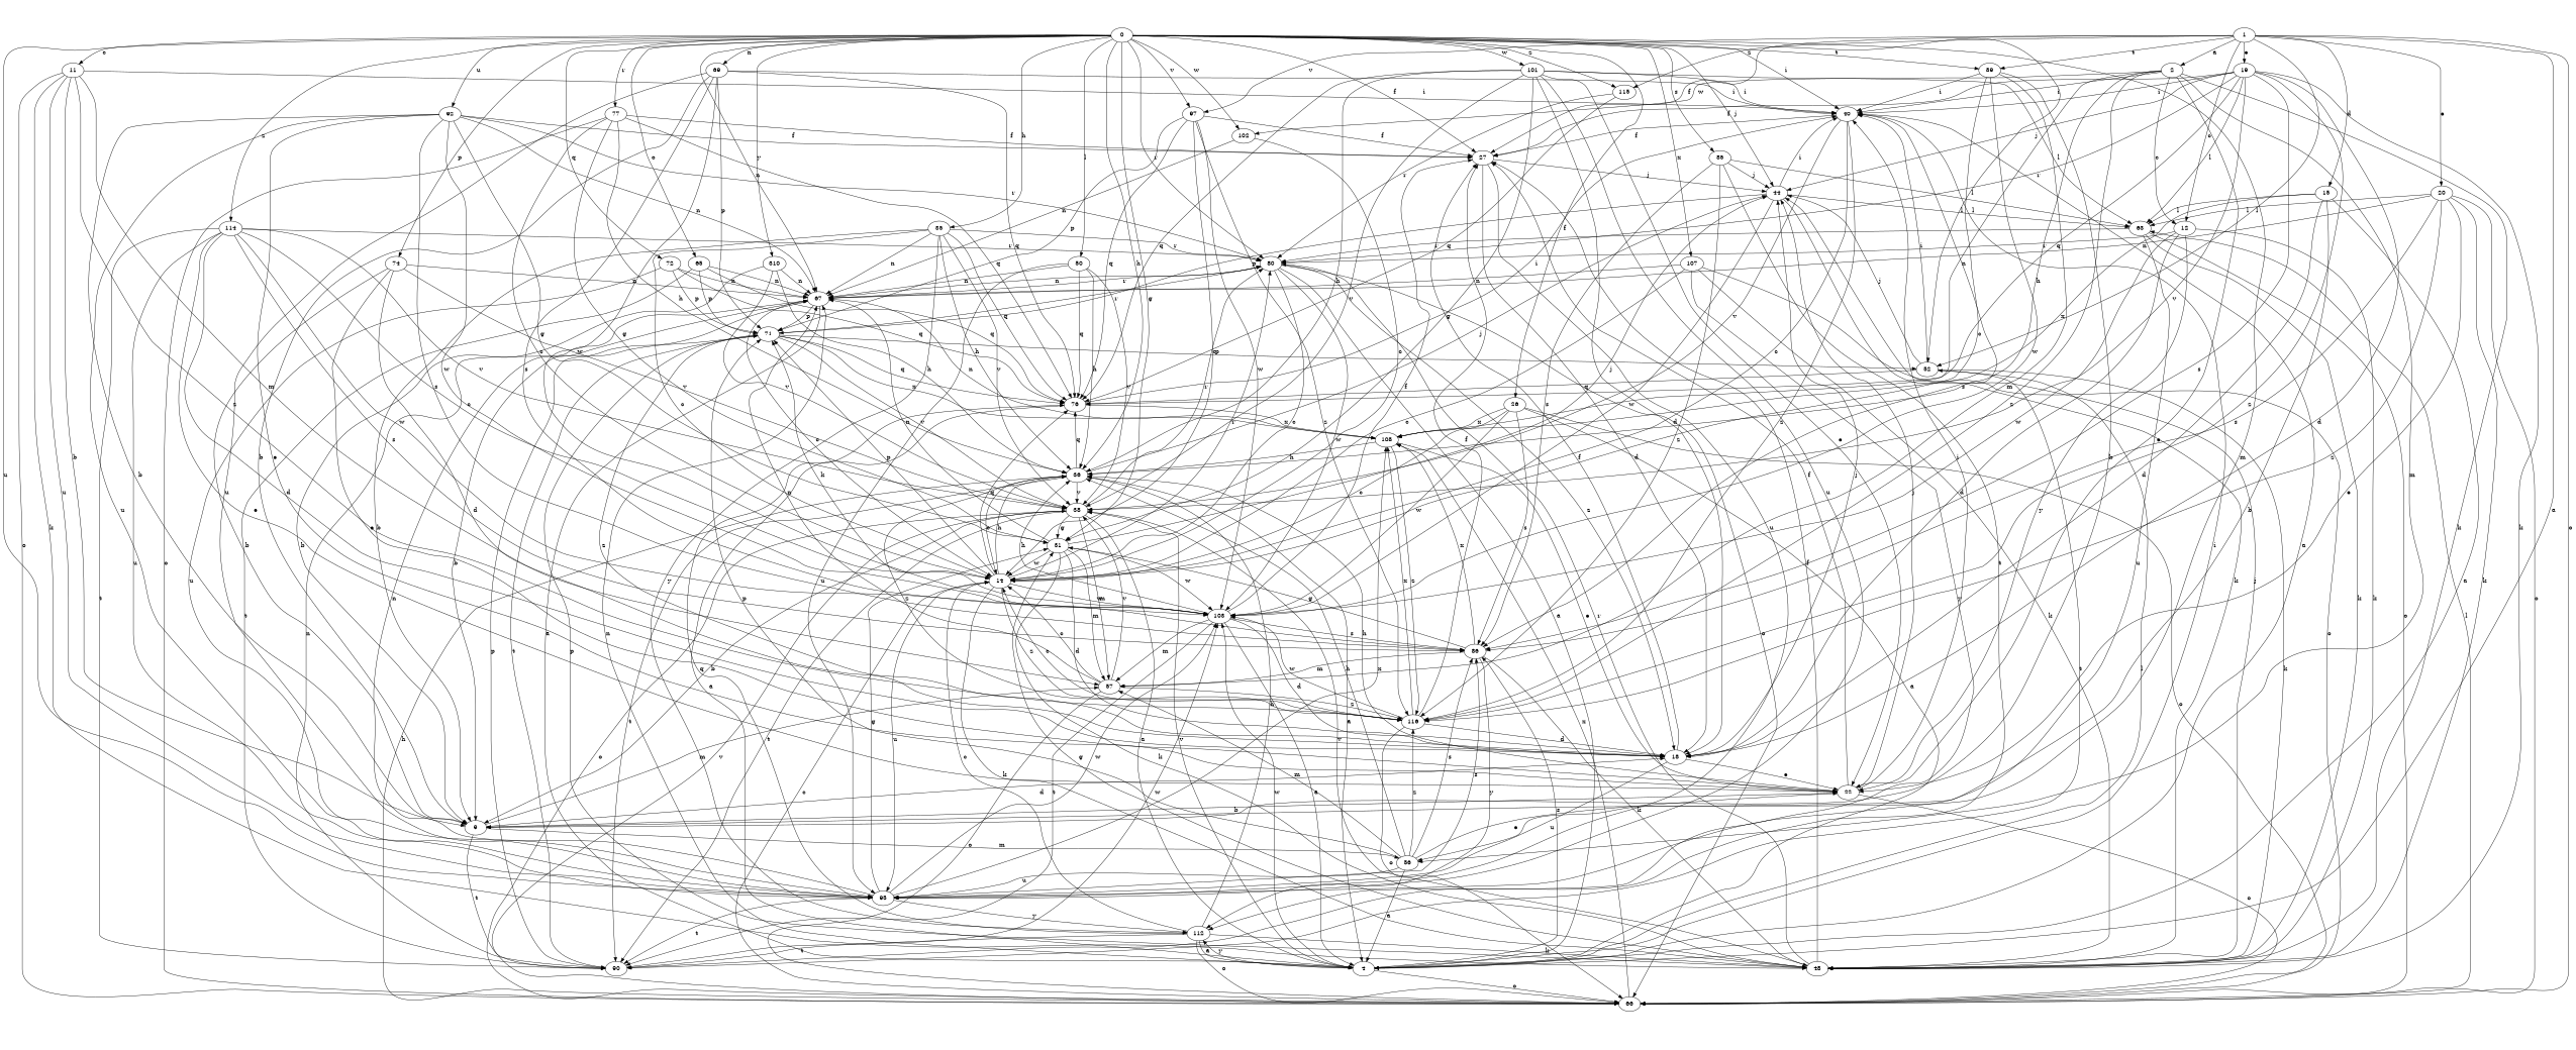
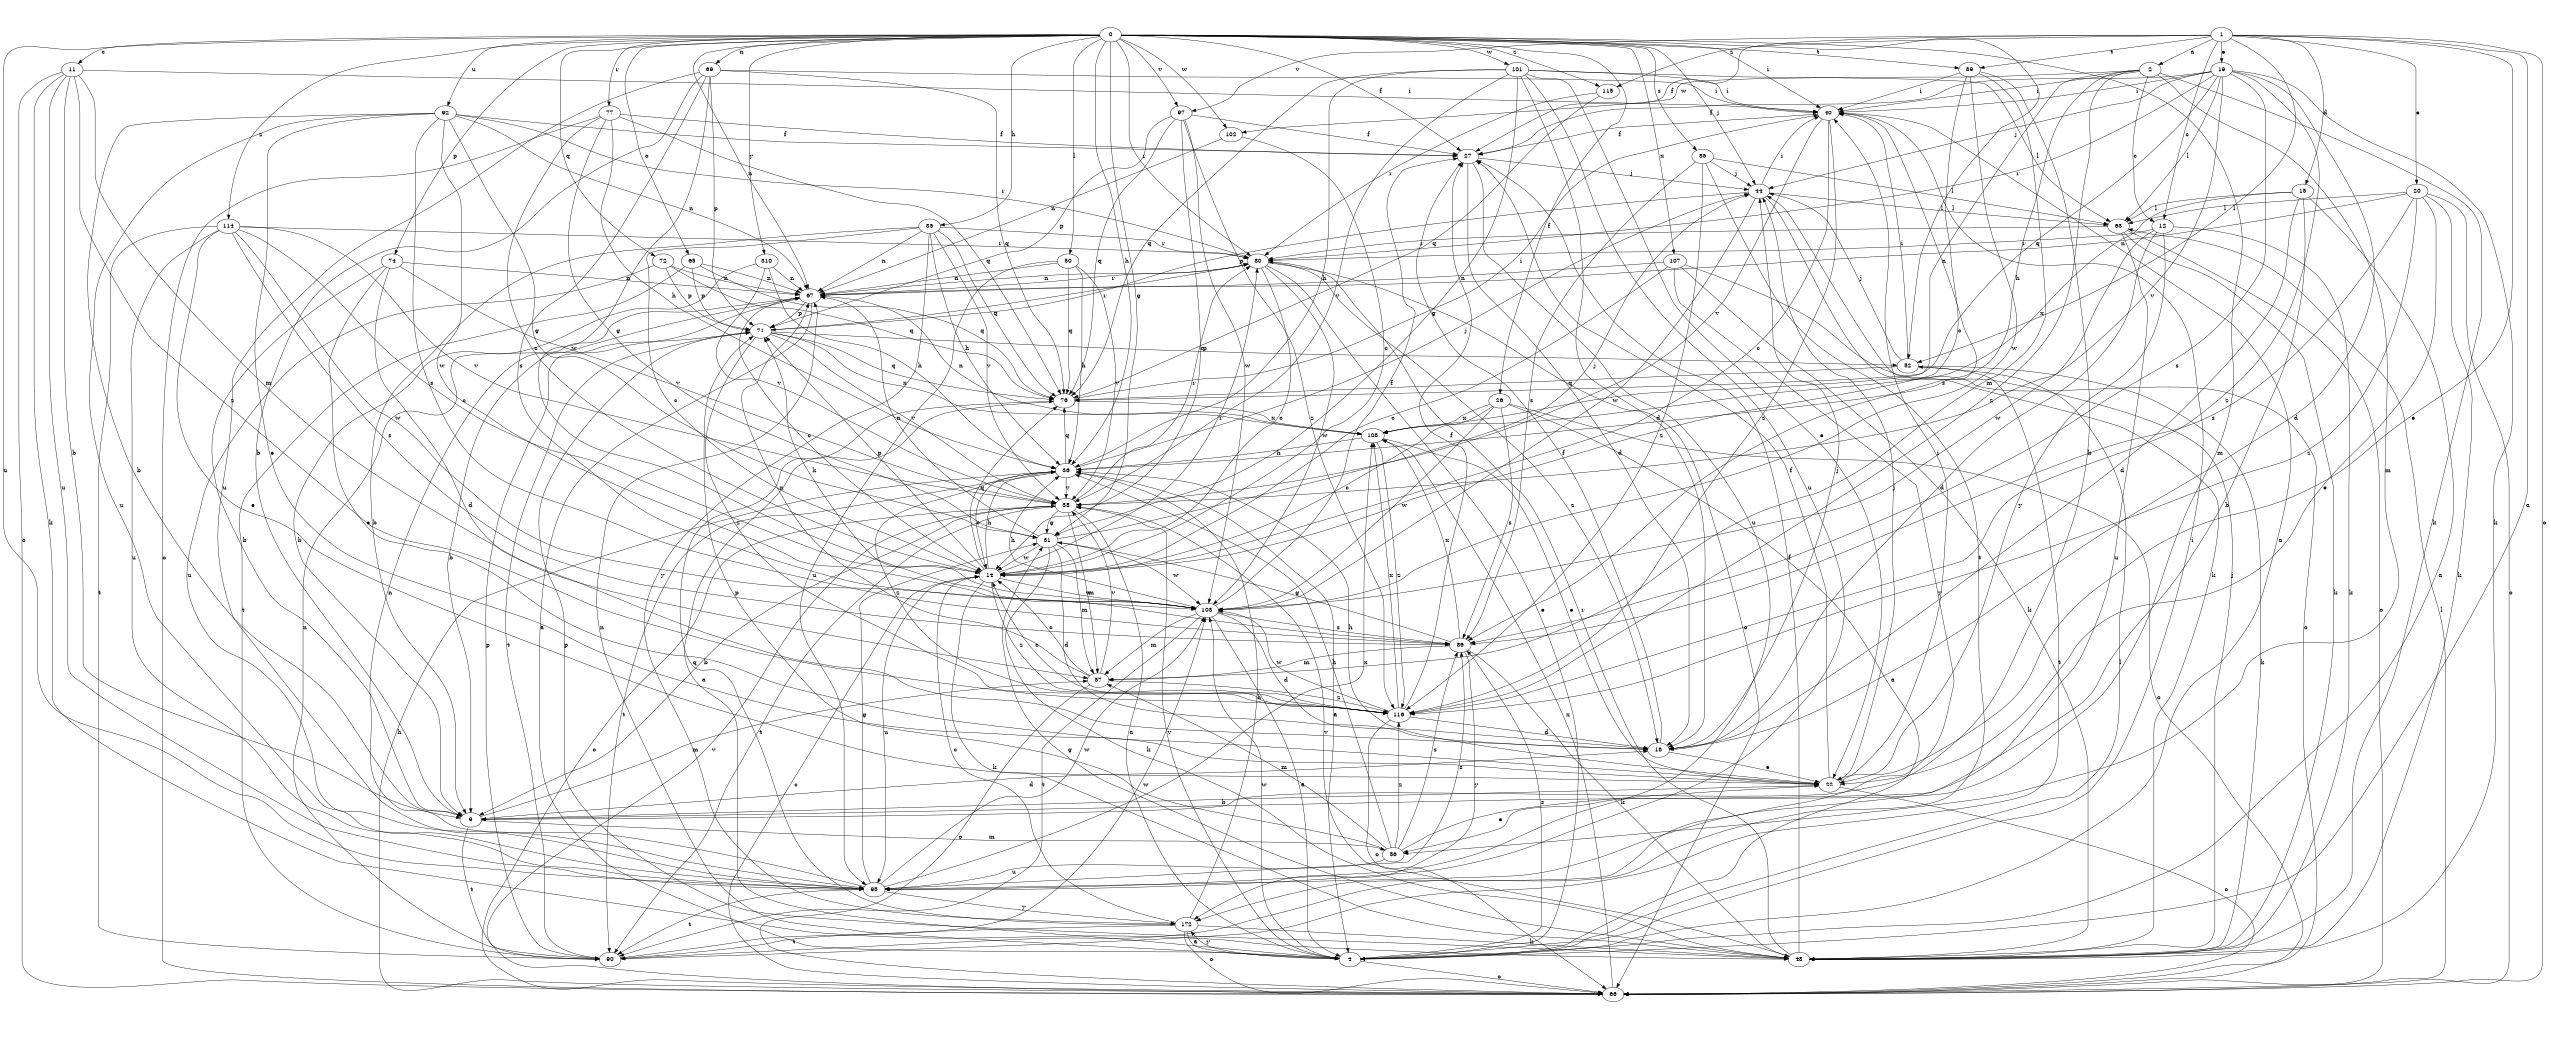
  strict digraph {
    0
    11
    26
    27
    31
    35
    36
    40
    44
    50
    52
    56
    n13 [label=69]
    n14 [label=67]
    65
    n16 [label=74]
    72
    77
    80
    85
    89
    92
    95
    97
    101
    102
    107
    n28 [label=310]
    114
    115
    9
    18
    57
    90
    66
    48
    116
    4
    108
    86
    103
    14
    n43 [label=38]
-   112
+   112 [label=172]
    76
    71
    n47 [label=63]
    22
    1
    2
    12
    15
    19
    20
    0 -> 11 [label=c]
    0 -> 26 [label=f]
    0 -> 27 [label=f]
    0 -> 31 [label=g]
    0 -> 35 [label=h]
    0 -> 36 [label=h]
    0 -> 40 [label=i]
    0 -> 44 [label=j]
    0 -> 50 [label=l]
    0 -> 52 [label=l]
    0 -> 56 [label=m]
    0 -> n13 [label=n]
    0 -> n14 [label=n]
    0 -> 65 [label=o]
    0 -> n16 [label=p]
    0 -> 72 [label=q]
    0 -> 77 [label=r]
    0 -> 80 [label=r]
    0 -> 85 [label=s]
    0 -> 89 [label=t]
    0 -> 92 [label=u]
    0 -> 95 [label=u]
    0 -> 97 [label=v]
    0 -> 101 [label=w]
    0 -> 102 [label=w]
    0 -> 107 [label=x]
    0 -> n28 [label=y]
    0 -> 114 [label=z]
    0 -> 115 [label=z]
    11 -> 40 [label=i]
    11 -> 95 [label=u]
    11 -> 9 [label=b]
    11 -> 57 [label=m]
    11 -> 66 [label=o]
    11 -> 48 [label=k]
    11 -> 116 [label=z]
    26 -> 66 [label=o]
    26 -> 4 [label=a]
    26 -> 108 [label=x]
    26 -> 86 [label=s]
    26 -> 103 [label=w]
    26 -> 14 [label=c]
    27 -> 44 [label=j]
    27 -> 95 [label=u]
    27 -> 18 [label=d]
    31 -> 44 [label=j]
    31 -> n14 [label=n]
    31 -> 18 [label=d]
    31 -> 57 [label=m]
    31 -> 48 [label=k]
    31 -> 103 [label=w]
    31 -> 14 [label=w]
    35 -> 36 [label=h]
    35 -> n14 [label=n]
    35 -> 80 [label=r]
    35 -> 9 [label=b]
    35 -> 14 [label=c]
    35 -> n43 [label=v]
    35 -> 112 [label=y]
    35 -> 76 [label=q]
    36 -> 44 [label=j]
    36 -> 90 [label=t]
    36 -> 116 [label=z]
    36 -> 4 [label=a]
    36 -> 14 [label=c]
    36 -> n43 [label=v]
    36 -> 76 [label=q]
    40 -> 27 [label=f]
    40 -> 116 [label=z]
    40 -> 4 [label=a]
    40 -> 86 [label=s]
    40 -> 14 [label=c]
    40 -> n43 [label=v]
    44 -> 40 [label=i]
    44 -> 48 [label=k]
    44 -> 103 [label=w]
    44 -> 71 [label=p]
    44 -> n47 [label=l]
    50 -> 36 [label=h]
    50 -> n14 [label=n]
    50 -> 95 [label=u]
    50 -> n43 [label=v]
    50 -> 76 [label=q]
    52 -> 40 [label=i]
    52 -> 44 [label=j]
    52 -> 90 [label=t]
    52 -> 48 [label=k]
    52 -> 76 [label=q]
    56 -> 36 [label=h]
    56 -> 95 [label=u]
    56 -> 57 [label=m]
    56 -> 116 [label=z]
-   56 -> 4 [label=a]
    56 -> 86 [label=s]
    56 -> 71 [label=p]
    56 -> 22 [label=e]
    n13 -> 40 [label=i]
    n13 -> 95 [label=u]
    n13 -> 9 [label=b]
    n13 -> 86 [label=s]
    n13 -> 103 [label=w]
    n13 -> 76 [label=q]
    n13 -> 71 [label=p]
    n14 -> 80 [label=r]
    n14 -> 9 [label=b]
    n14 -> 4 [label=a]
    n14 -> 14 [label=c]
    n14 -> 71 [label=p]
    65 -> n14 [label=n]
    65 -> 90 [label=t]
    65 -> 76 [label=q]
    65 -> 71 [label=p]
    n16 -> n14 [label=n]
    n16 -> 9 [label=b]
    n16 -> 18 [label=d]
    n16 -> n43 [label=v]
    n16 -> 22 [label=e]
    72 -> n14 [label=n]
    72 -> 95 [label=u]
    72 -> 76 [label=q]
    72 -> 71 [label=p]
    77 -> 27 [label=f]
    77 -> 31 [label=g]
    77 -> 36 [label=h]
    77 -> 66 [label=o]
    77 -> 14 [label=c]
    77 -> 76 [label=q]
    80 -> n14 [label=n]
    80 -> 18 [label=z]
    80 -> 66 [label=o]
-   80 -> 4 [label=a]
+   80 -> 4 [label=e]
    80 -> 103 [label=w]
    80 -> 14 [label=c]
    85 -> 44 [label=j]
    85 -> 90 [label=t]
    85 -> 116 [label=z]
    85 -> 86 [label=s]
    85 -> n47 [label=l]
    89 -> 40 [label=i]
    89 -> 9 [label=b]
    89 -> 57 [label=m]
    89 -> 103 [label=w]
    89 -> 14 [label=c]
    92 -> 27 [label=f]
    92 -> 31 [label=g]
    92 -> n14 [label=n]
    92 -> 80 [label=r]
    92 -> 95 [label=u]
    92 -> 9 [label=b]
    92 -> 86 [label=s]
    92 -> 103 [label=w]
    92 -> 22 [label=e]
    95 -> 31 [label=g]
    95 -> n14 [label=n]
    95 -> 90 [label=t]
    95 -> 108 [label=x]
    95 -> 86 [label=s]
    95 -> 103 [label=w]
    95 -> 112 [label=y]
    97 -> 27 [label=f]
    97 -> 116 [label=z]
    97 -> 103 [label=w]
    97 -> 14 [label=c]
    97 -> 76 [label=q]
    97 -> 71 [label=p]
    101 -> 31 [label=g]
    101 -> 36 [label=h]
    101 -> 40 [label=i]
    101 -> 95 [label=u]
    101 -> 18 [label=d]
    101 -> n43 [label=v]
    101 -> 76 [label=q]
    101 -> n47 [label=l]
    101 -> 22 [label=e]
    102 -> n14 [label=n]
    102 -> 14 [label=c]
    107 -> n14 [label=n]
    107 -> 66 [label=o]
    107 -> 48 [label=k]
    107 -> 14 [label=c]
    107 -> 112 [label=y]
    n28 -> 36 [label=h]
    n28 -> n14 [label=n]
    n28 -> 9 [label=b]
    n28 -> n43 [label=v]
    114 -> 80 [label=r]
    114 -> 95 [label=u]
-   114 -> 18 [label=d]
    114 -> 90 [label=t]
    114 -> 86 [label=s]
    114 -> 103 [label=w]
    114 -> 14 [label=c]
    114 -> n43 [label=v]
    114 -> 22 [label=e]
    115 -> 80 [label=r]
    115 -> 76 [label=q]
    9 -> 56 [label=m]
    9 -> 18 [label=d]
    9 -> 57 [label=m]
    9 -> 90 [label=t]
    18 -> 27 [label=f]
    18 -> 44 [label=j]
-   18 -> 95 [label=u]
    18 -> 22 [label=e]
    57 -> n14 [label=n]
    57 -> 66 [label=o]
    57 -> 116 [label=z]
    57 -> 14 [label=c]
    57 -> n43 [label=v]
    90 -> n14 [label=n]
    90 -> 103 [label=w]
    90 -> 71 [label=p]
    66 -> 36 [label=h]
    66 -> 108 [label=x]
    66 -> 14 [label=c]
    66 -> n43 [label=v]
    66 -> n47 [label=l]
    48 -> 27 [label=f]
    48 -> 31 [label=g]
    48 -> 44 [label=j]
    48 -> 80 [label=r]
    48 -> n43 [label=v]
    48 -> 71 [label=p]
    116 -> 27 [label=f]
    116 -> 18 [label=d]
    116 -> 66 [label=o]
    116 -> 108 [label=x]
    116 -> 103 [label=w]
    116 -> 14 [label=c]
    4 -> 40 [label=i]
    4 -> 52 [label=l]
    4 -> n14 [label=n]
    4 -> 66 [label=o]
    4 -> 86 [label=s]
    4 -> 103 [label=w]
    4 -> n43 [label=v]
    4 -> 112 [label=y]
    108 -> 36 [label=h]
    108 -> n14 [label=n]
    108 -> 116 [label=z]
    108 -> 22 [label=e]
    86 -> 31 [label=g]
    86 -> 57 [label=m]
    86 -> 48 [label=k]
    86 -> 108 [label=x]
    86 -> 112 [label=y]
    103 -> 27 [label=f]
    103 -> 36 [label=h]
    103 -> 18 [label=d]
    103 -> 57 [label=m]
    103 -> 90 [label=t]
    103 -> 4 [label=a]
    103 -> 86 [label=s]
    103 -> 71 [label=k]
    14 -> 36 [label=h]
    14 -> 80 [label=r]
    14 -> 95 [label=u]
    14 -> 48 [label=k]
    14 -> 116 [label=z]
    14 -> 103 [label=w]
    14 -> 76 [label=q]
    14 -> 71 [label=p]
    n43 -> 31 [label=g]
    n43 -> 80 [label=r]
    n43 -> 9 [label=b]
    n43 -> 57 [label=m]
    n43 -> 90 [label=t]
    n43 -> 66 [label=o]
    n43 -> 4 [label=a]
    112 -> 36 [label=h]
    112 -> 90 [label=t]
    112 -> 66 [label=o]
    112 -> 48 [label=k]
    112 -> 4 [label=a]
    112 -> 14 [label=c]
    112 -> 76 [label=q]
    76 -> 40 [label=i]
    76 -> 4 [label=a]
    76 -> 108 [label=x]
    71 -> 52 [label=p]
    71 -> 80 [label=r]
    71 -> 90 [label=t]
-   71 -> 18 [label=z]
+   71 -> 116 [label=z]
    71 -> 108 [label=x]
    71 -> n43 [label=v]
    71 -> 76 [label=q]
    n47 -> 80 [label=r]
    n47 -> 95 [label=u]
    n47 -> 66 [label=o]
    n47 -> 48 [label=k]
    22 -> 27 [label=f]
    22 -> 36 [label=h]
    22 -> 40 [label=i]
    22 -> 44 [label=j]
    22 -> 9 [label=b]
    22 -> 66 [label=o]
    1 -> 27 [label=f]
    1 -> 52 [label=l]
    1 -> 89 [label=t]
    1 -> 97 [label=v]
    1 -> 115 [label=z]
    1 -> 66 [label=o]
    1 -> 4 [label=a]
    1 -> 2 [label=a]
    1 -> 12 [label=c]
    1 -> 15 [label=d]
    1 -> 19 [label=e]
    1 -> 20 [label=e]
    2 -> 36 [label=h]
    2 -> 40 [label=i]
    2 -> 56 [label=m]
    2 -> 102 [label=w]
    2 -> 48 [label=k]
    2 -> 116 [label=z]
    2 -> 108 [label=n]
-   2 -> 22 [label=e]
+   1 -> 22 [label=e]
    2 -> 12 [label=c]
    12 -> 80 [label=r]
    12 -> 18 [label=d]
    12 -> 48 [label=k]
    12 -> 103 [label=w]
    12 -> 22 [label=y]
    15 -> 9 [label=b]
    15 -> 18 [label=d]
    15 -> 4 [label=a]
    15 -> 108 [label=x]
    15 -> n47 [label=l]
    19 -> 27 [label=f]
    19 -> 40 [label=i]
    19 -> 44 [label=j]
    19 -> 80 [label=r]
    19 -> 18 [label=d]
    19 -> 48 [label=k]
    19 -> 116 [label=z]
    19 -> 86 [label=s]
    19 -> n43 [label=v]
    19 -> 76 [label=q]
    19 -> n47 [label=l]
    20 -> n14 [label=n]
    20 -> 66 [label=o]
    20 -> 48 [label=k]
    20 -> 116 [label=z]
    20 -> 86 [label=s]
    20 -> n47 [label=l]
    20 -> 22 [label=e]
  }
